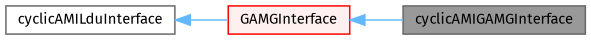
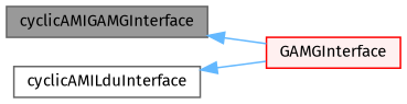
  digraph {
    fontname="Fira Sans"
    rankdir=LR
    node [color=gray40 fontname="Fira Sans" fontsize=10 shape=box style=filled]
    edge [color=steelblue1 dir=back fontname="Fira Sans" fontsize=10 labelfontname=Helvetica labelfontsize=10 style=solid]
    n1 [fillcolor=grey60 fontcolor=black height=0.2 label=cyclicAMIGAMGInterface width=0.4]
    n2 [color=red fillcolor="#FFF0F0" height=0.2 label=GAMGInterface width=0.4]
    n3 [fillcolor=white height=0.2 label=cyclicAMILduInterface width=0.4]
-   n2 -> n1
+   n1 -> n2
    n3 -> n2
  }
